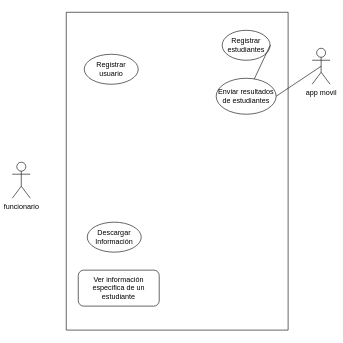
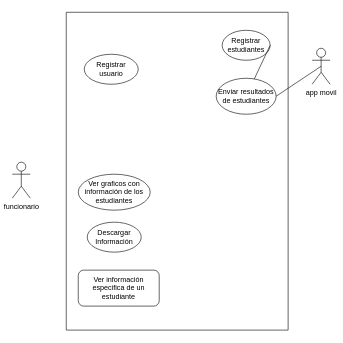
  <mxCell id="0" />
  <mxCell id="1" parent="0" />
  <mxCell id="2" value="app movil&lt;br&gt;" style="shape=umlActor;verticalLabelPosition=bottom;verticalAlign=top;html=1;outlineConnect=0;" parent="1" vertex="1"><mxGeometry x="520" y="80" width="30" height="60" as="geometry" /></mxCell>
  <mxCell id="3" value="funcionario&lt;br&gt;" style="shape=umlActor;verticalLabelPosition=bottom;verticalAlign=top;html=1;outlineConnect=0;" parent="1" vertex="1"><mxGeometry x="20" y="270" width="30" height="60" as="geometry" /></mxCell>
  <mxCell id="4" value="" style="swimlane;startSize=0;" parent="1" vertex="1"><mxGeometry x="110" y="20" width="370" height="530" as="geometry" /></mxCell>
  <mxCell id="5" value="Registrar estudiantes" style="ellipse;whiteSpace=wrap;html=1;" parent="4" vertex="1"><mxGeometry x="260" y="30" width="80" height="50" as="geometry" /></mxCell>
  <mxCell id="6" value="Enviar resultados de estudiantes" style="ellipse;whiteSpace=wrap;html=1;" parent="4" vertex="1"><mxGeometry x="250" y="110" width="100" height="60" as="geometry" /></mxCell>
  <mxCell id="7" value="Registrar&lt;div&gt;usuario&lt;/div&gt;" style="ellipse;whiteSpace=wrap;html=1;" parent="4" vertex="1"><mxGeometry x="30" y="70" width="90" height="50" as="geometry" /></mxCell>
+ <mxCell id="8" value="Ver graficos con información de los estudiantes" style="ellipse;whiteSpace=wrap;html=1;" vertex="1" parent="4"><mxGeometry x="20" y="270" width="120" height="60" as="geometry" /></mxCell>
  <mxCell id="9" value="Descargar Información" style="ellipse;whiteSpace=wrap;html=1;" vertex="1" parent="4"><mxGeometry x="35" y="350" width="90" height="50" as="geometry" /></mxCell>
  <mxCell id="10" value="Ver información especifica de un estudiante" style="whiteSpace=wrap;html=1;rounded=1;" vertex="1" parent="4"><mxGeometry x="20" y="430" width="135" height="60" as="geometry" /></mxCell>
  <mxCell id="11" value="" style="endArrow=none;html=1;rounded=0;entryX=0.5;entryY=0.5;entryDx=0;entryDy=0;entryPerimeter=0;exitX=1;exitY=0.5;exitDx=0;exitDy=0;" parent="1" source="6" target="2" edge="1"><mxGeometry width="50" height="50" relative="1" as="geometry"><mxPoint x="310" y="240" as="sourcePoint" /><mxPoint x="360" y="190" as="targetPoint" /></mxGeometry></mxCell>
  <mxCell id="12" value="" style="endArrow=none;html=1;rounded=0;exitX=1;exitY=0.5;exitDx=0;exitDy=0;" parent="1" source="5" target="6" edge="1"><mxGeometry width="50" height="50" relative="1" as="geometry"><mxPoint x="470" y="180" as="sourcePoint" /><mxPoint x="545" y="120" as="targetPoint" /></mxGeometry></mxCell>
